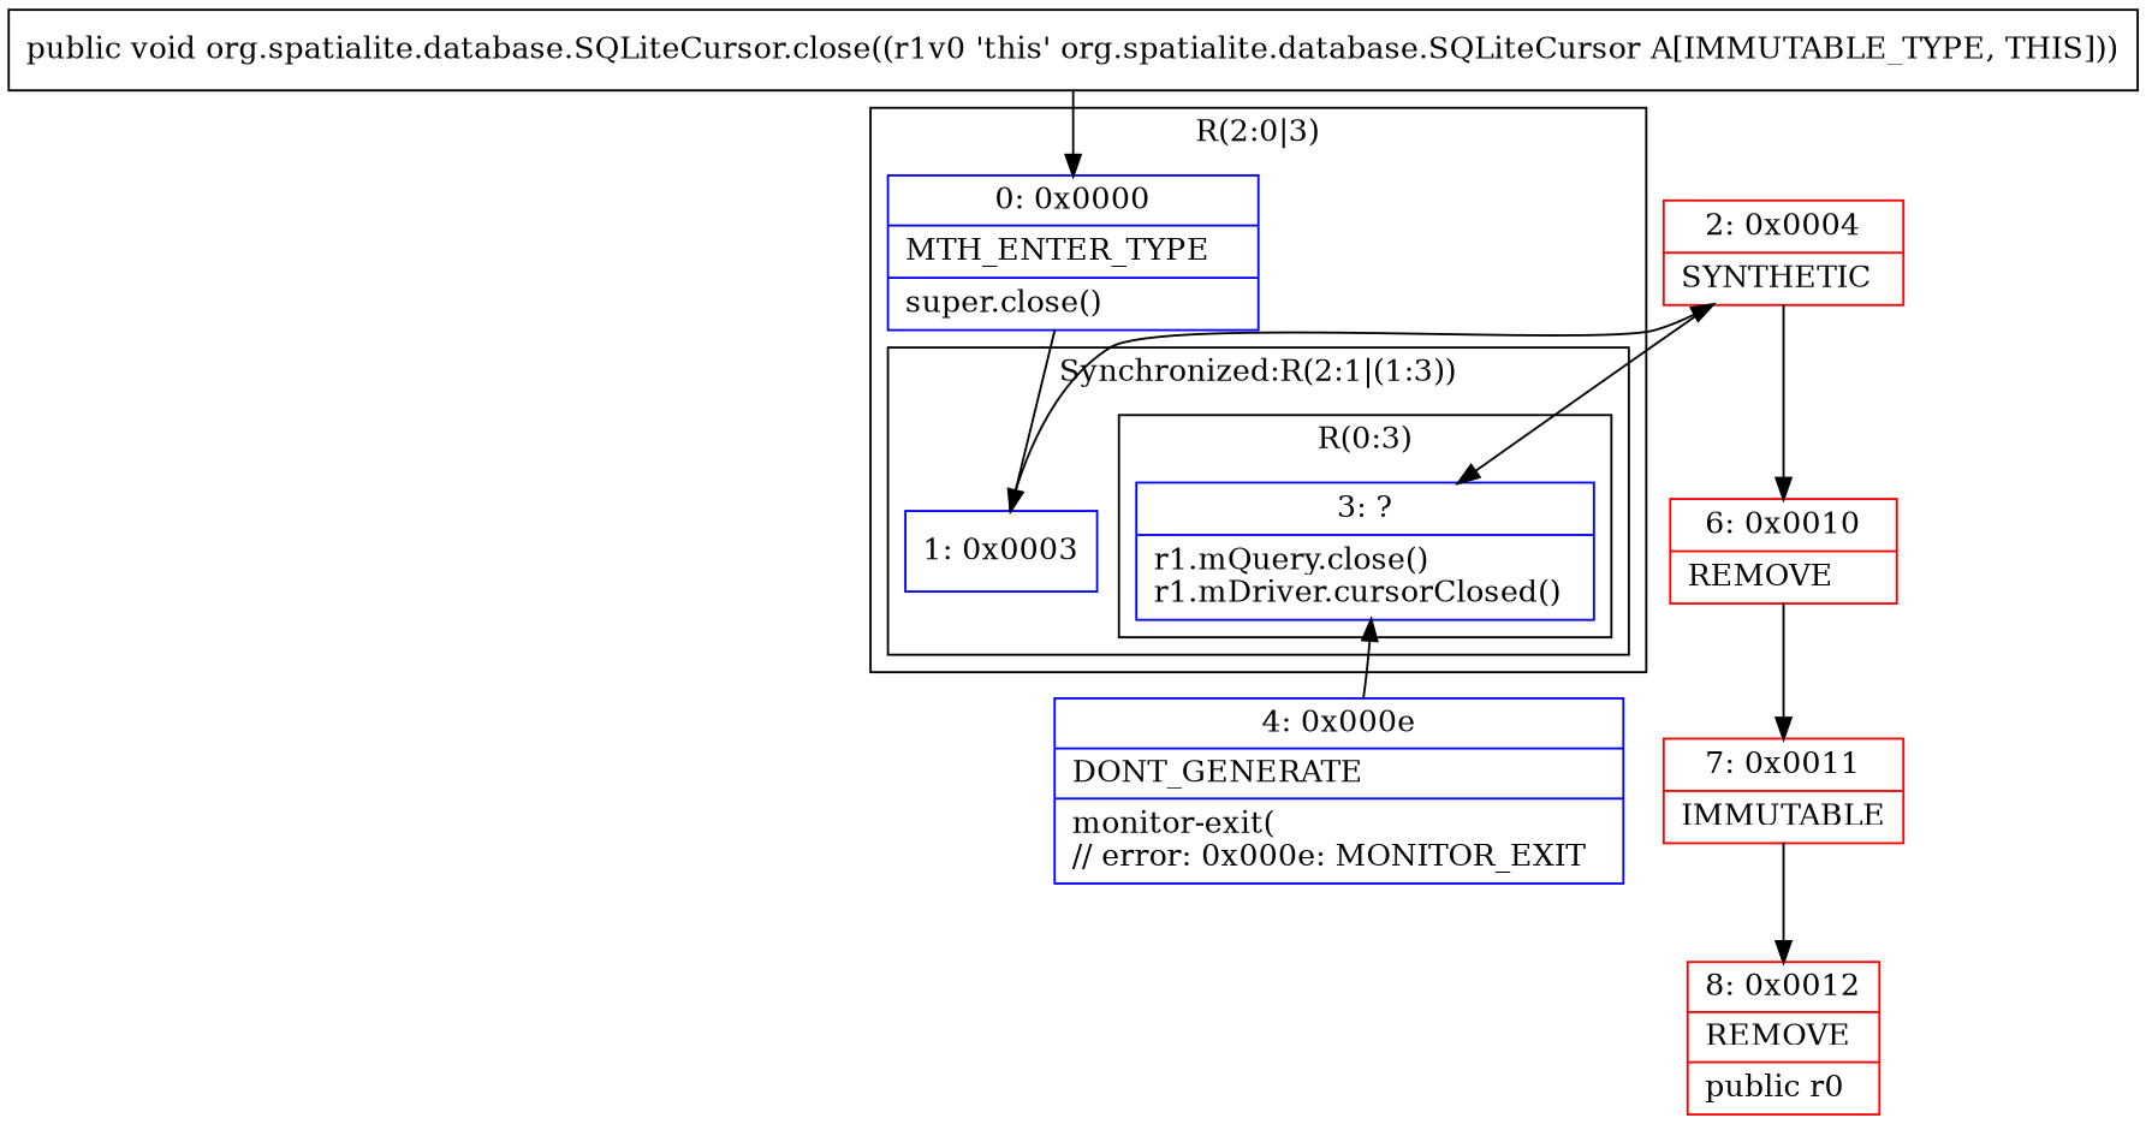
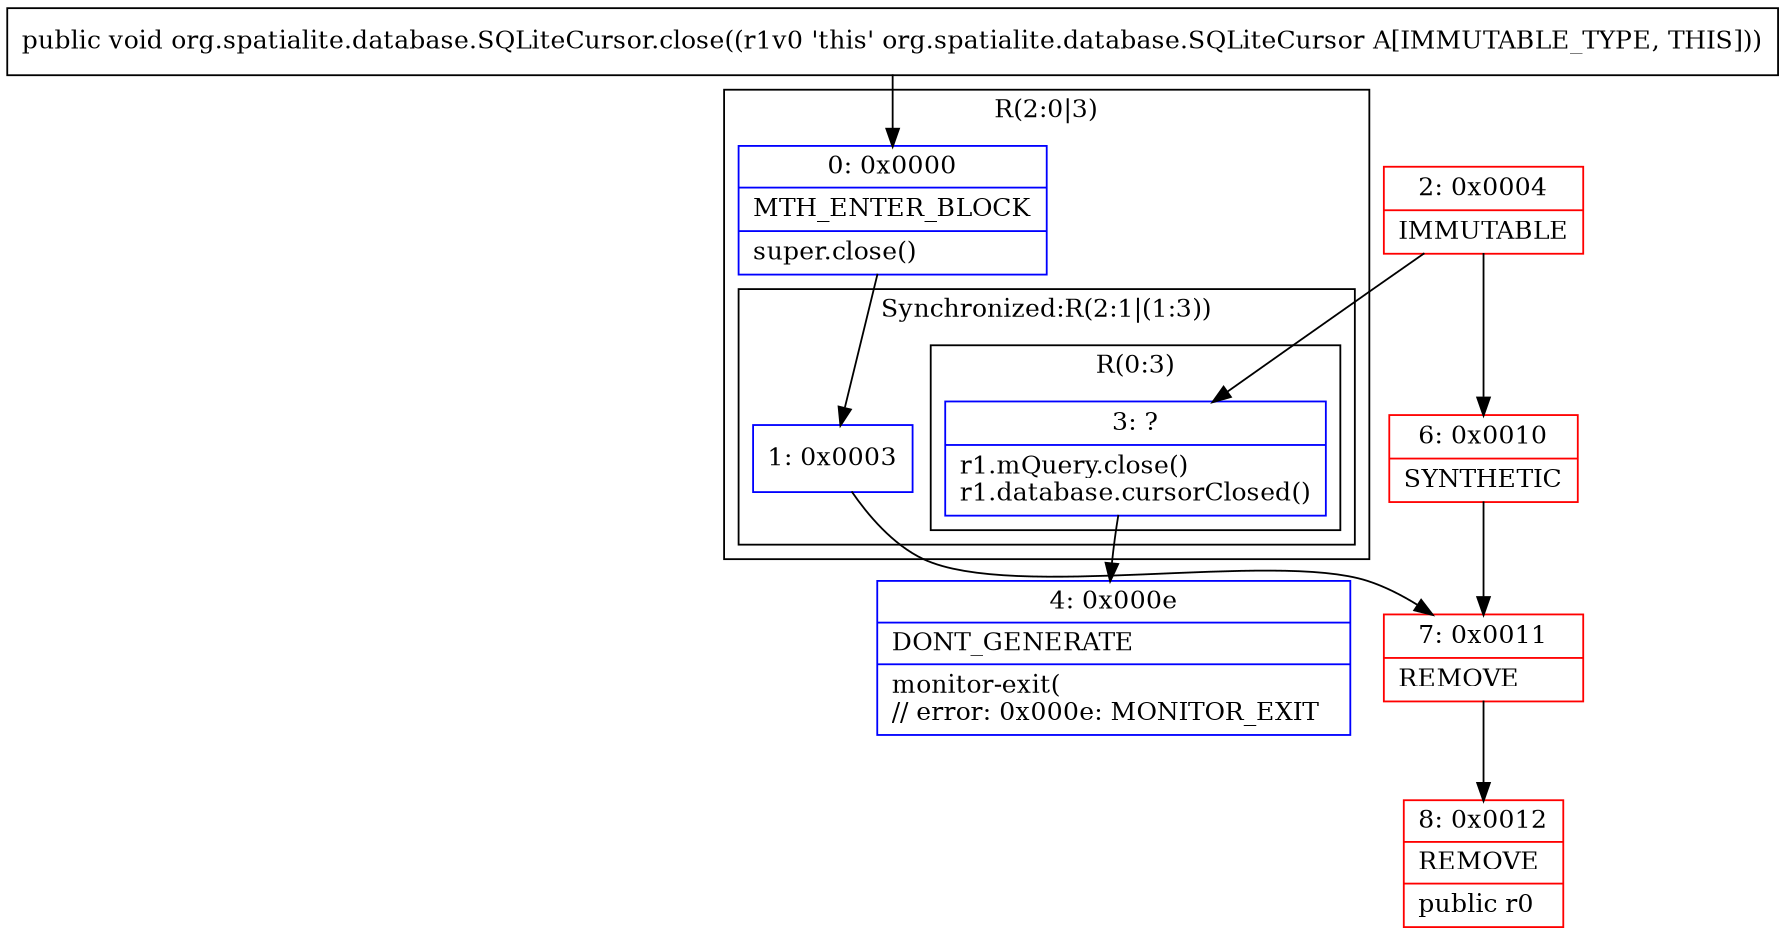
  digraph {
    node [color=blue shape=record]
-   n1 [label="{3\:\ ?|r1.mQuery.close()\lr1.mDriver.cursorClosed()\l}"]
+   n1 [label="{3\:\ ?|r1.mQuery.close()\lr1.database.cursorClosed()\l}"]
    n2 [label="{1\:\ 0x0003}"]
-   n3 [label="{0\:\ 0x0000|MTH_ENTER_TYPE\l|super.close()\l}"]
+   n3 [label="{0\:\ 0x0000|MTH_ENTER_BLOCK\l|super.close()\l}"]
    n4 [label="{4\:\ 0x000e|DONT_GENERATE\l|monitor\-exit(\l\/\/ error: 0x000e: MONITOR_EXIT  \l}"]
-   n5 [color=red label="{2\:\ 0x0004|SYNTHETIC\l}"]
-   n6 [color=red label="{6\:\ 0x0010|REMOVE\l}"]
-   n7 [color=red label="{7\:\ 0x0011|IMMUTABLE\l}"]
+   n5 [color=red label="{2\:\ 0x0004|IMMUTABLE\l}"]
+   n6 [color=red label="{6\:\ 0x0010|SYNTHETIC\l}"]
+   n7 [color=red label="{7\:\ 0x0011|REMOVE\l}"]
    n8 [color=red label="{8\:\ 0x0012|REMOVE\l|public r0\l}"]
    n9 [label="{public void org.spatialite.database.SQLiteCursor.close((r1v0 'this' org.spatialite.database.SQLiteCursor A[IMMUTABLE_TYPE, THIS])) }" color=""]
    subgraph cluster_1 {
      label="R(2:0|3)"
      n3
      subgraph cluster_2 {
        label="Synchronized:R(2:1|(1:3))"
        n2
        subgraph cluster_3 {
          label="R(0:3)"
          n1
        }
      }
    }
-   n4 -> n1
-   n2 -> n5
+   n1 -> n4
+   n2 -> n7
    n3 -> n2
    n5 -> n1
    n5 -> n6
    n6 -> n7
    n7 -> n8
    n9 -> n3
  }
